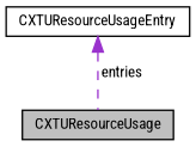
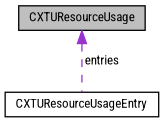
  digraph {
    fontname="Roboto Condensed"
    node [color=black fontname="Roboto Condensed" fontsize=10 shape=record style=filled]
    n1 [fillcolor=grey75 fontcolor=black height=0.2 label=CXTUResourceUsage width=0.4]
    n2 [fillcolor=white height=0.2 label=CXTUResourceUsageEntry width=0.4]
-   n2 -> n1 [color=darkorchid3 dir=back fontname="Roboto Condensed" fontsize=10 label=" entries" labelfontname=Helvetica labelfontsize=10 style=dashed]
+   n1 -> n2 [color=darkorchid3 dir=back fontname="Roboto Condensed" fontsize=10 label=" entries" labelfontname=Helvetica labelfontsize=10 style=dashed]
  }
